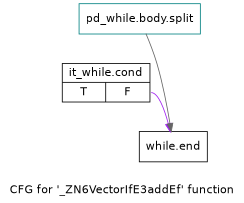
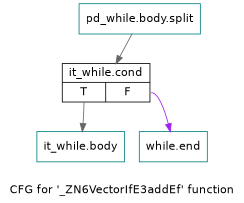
  digraph {
    fontname="DejaVu Sans"
    label="CFG for '_ZN6VectorIfE3addEf' function"
    node [color=black fontname="DejaVu Sans" shape=record]
    edge [color=gray40 fontname="DejaVu Sans"]
    n1 [label="{it_while.cond|{<s0>T|<s1>F}}"]
-   n3 [label="{while.end}"]
+   n2 [color=teal label="{it_while.body}"]
+   n3 [color=teal label="{while.end}"]
    n4 [color=teal label="{pd_while.body.split}"]
+   n1 -> n2 [tailport=s0]
    n1 -> n3 [color=purple tailport=s1]
-   n4 -> n3
+   n4 -> n1
  }
